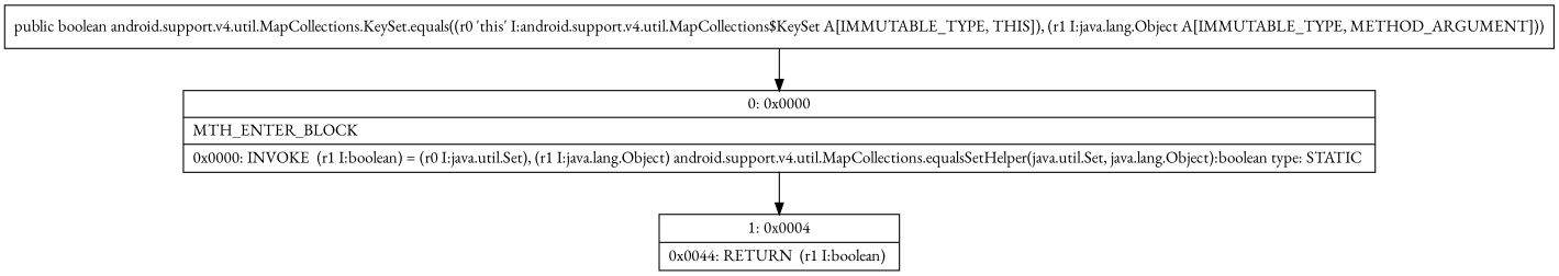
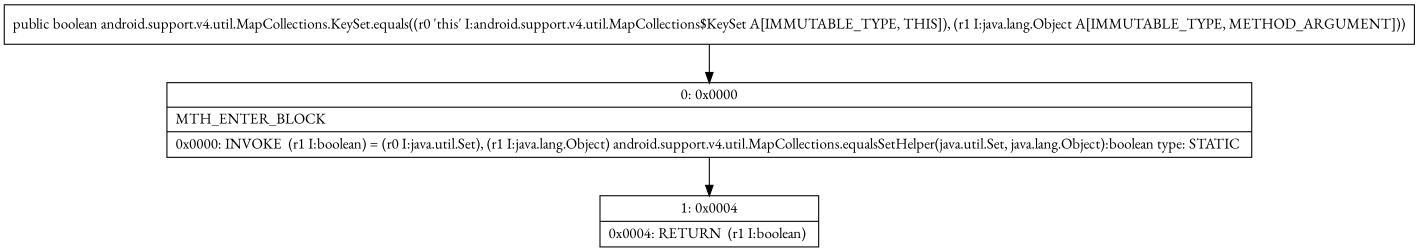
  digraph {
    fontname="EB Garamond"
    node [shape=record fontname="EB Garamond"]
    edge [fontname="EB Garamond"]
    n1 [label="{0\:\ 0x0000|MTH_ENTER_BLOCK\l|0x0000: INVOKE  (r1 I:boolean) = (r0 I:java.util.Set), (r1 I:java.lang.Object) android.support.v4.util.MapCollections.equalsSetHelper(java.util.Set, java.lang.Object):boolean type: STATIC \l}"]
-   n2 [label="{1\:\ 0x0004|0x0044: RETURN  (r1 I:boolean) \l}"]
+   n2 [label="{1\:\ 0x0004|0x0004: RETURN  (r1 I:boolean) \l}"]
    n3 [label="{public boolean android.support.v4.util.MapCollections.KeySet.equals((r0 'this' I:android.support.v4.util.MapCollections$KeySet A[IMMUTABLE_TYPE, THIS]), (r1 I:java.lang.Object A[IMMUTABLE_TYPE, METHOD_ARGUMENT])) }"]
    n1 -> n2
    n3 -> n1
  }
